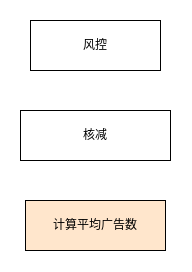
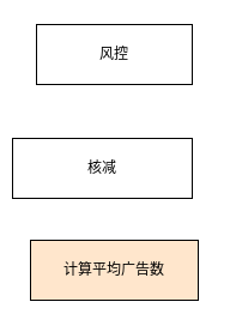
  <mxCell id="0" />
  <mxCell id="1" parent="0" />
- <mxCell id="2" value="核减" style="rounded=0;whiteSpace=wrap;html=1;" vertex="1" parent="1"><mxGeometry x="20" y="110" width="150" height="50" as="geometry" /></mxCell>
+ <mxCell id="2" value="核减" style="rounded=0;whiteSpace=wrap;html=1;" vertex="1" parent="1"><mxGeometry x="10" y="115" width="150" height="50" as="geometry" /></mxCell>
  <mxCell id="3" value="风控" style="rounded=0;whiteSpace=wrap;html=1;" vertex="1" parent="1"><mxGeometry x="30" y="20" width="130" height="50" as="geometry" /></mxCell>
  <mxCell id="4" value="计算平均广告数" style="rounded=0;whiteSpace=wrap;html=1;fillColor=#ffe6cc;" vertex="1" parent="1"><mxGeometry x="25" y="200" width="140" height="50" as="geometry" /></mxCell>
